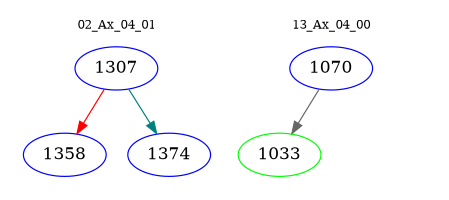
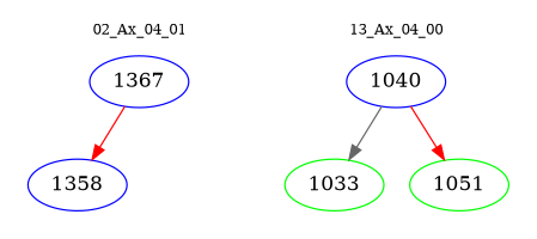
  digraph {
    node [color=blue]
    edge [color=red]
-   n1 [label=1307]
+   n1 [label=1367]
    n2 [label=1358]
-   n3 [label=1374]
-   n4 [label=1070]
+   n4 [label=1040]
    n5 [color=green label=1033]
+   n6 [color=green label=1051]
    subgraph cluster_1 {
      color=white
      fontsize=10
      label="02_Ax_04_01"
      n1
      n2
-     n3
    }
    subgraph cluster_2 {
      color=white
      fontsize=10
      label="13_Ax_04_00"
      n4
      n5
+     n6
    }
    n1 -> n2
-   n1 -> n3 [color=teal]
    n4 -> n5 [color=gray40]
+   n4 -> n6
  }
